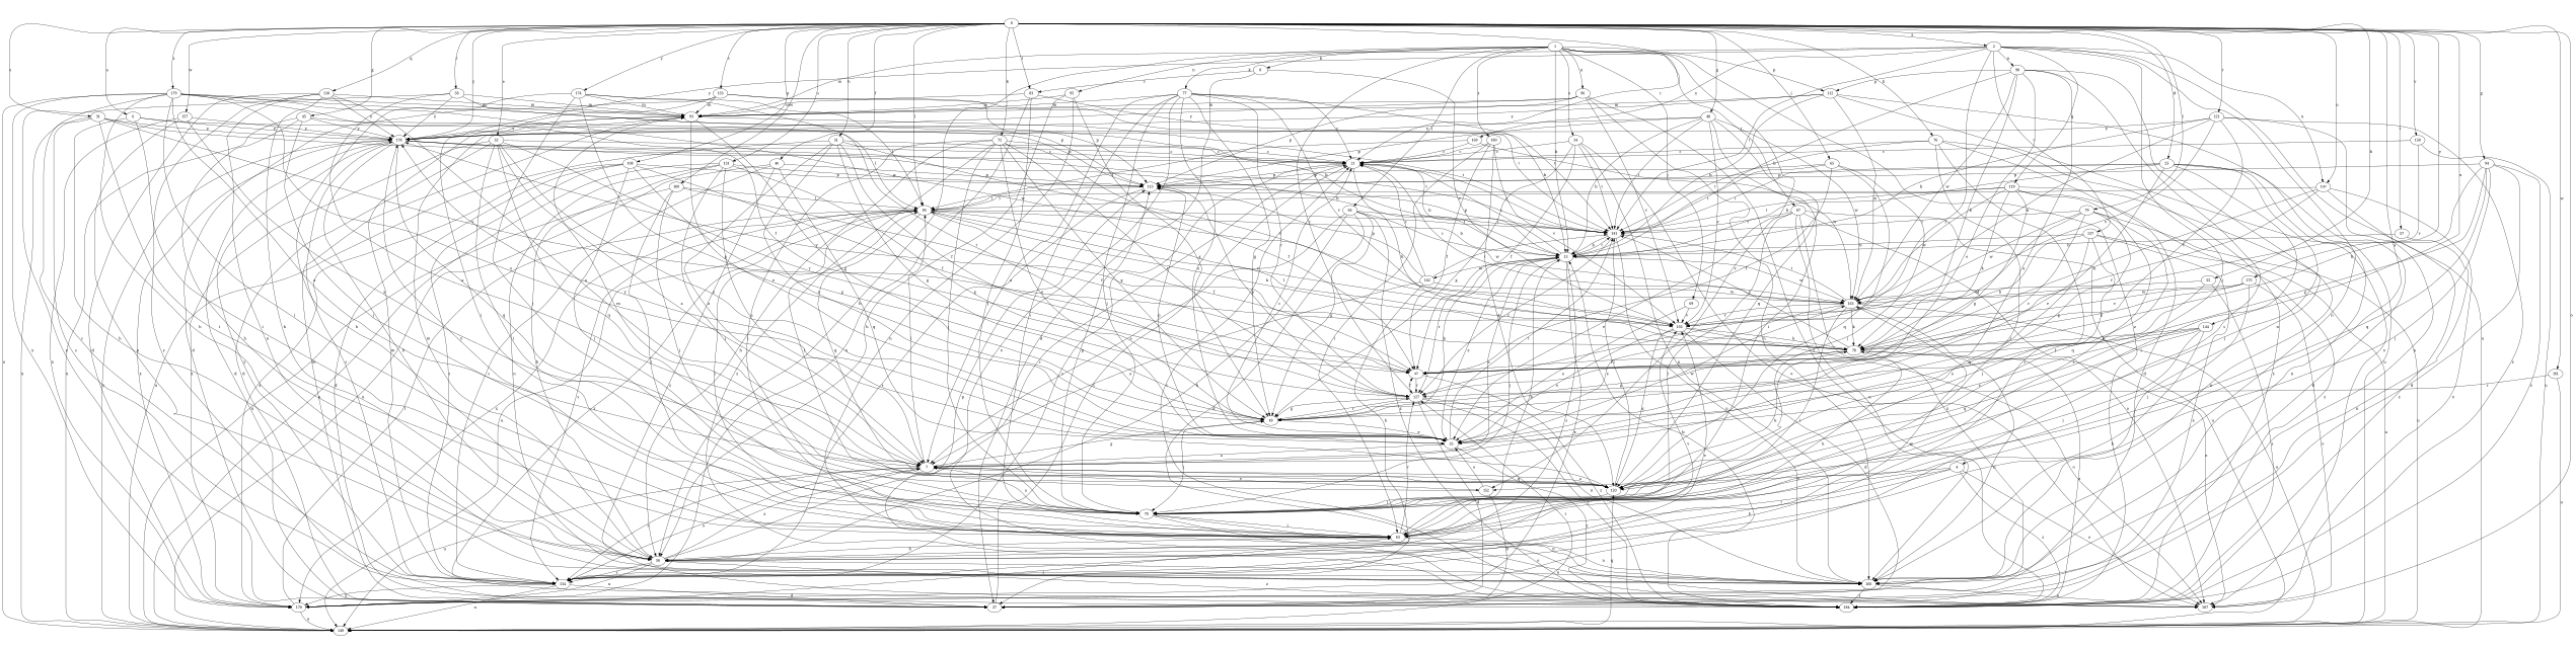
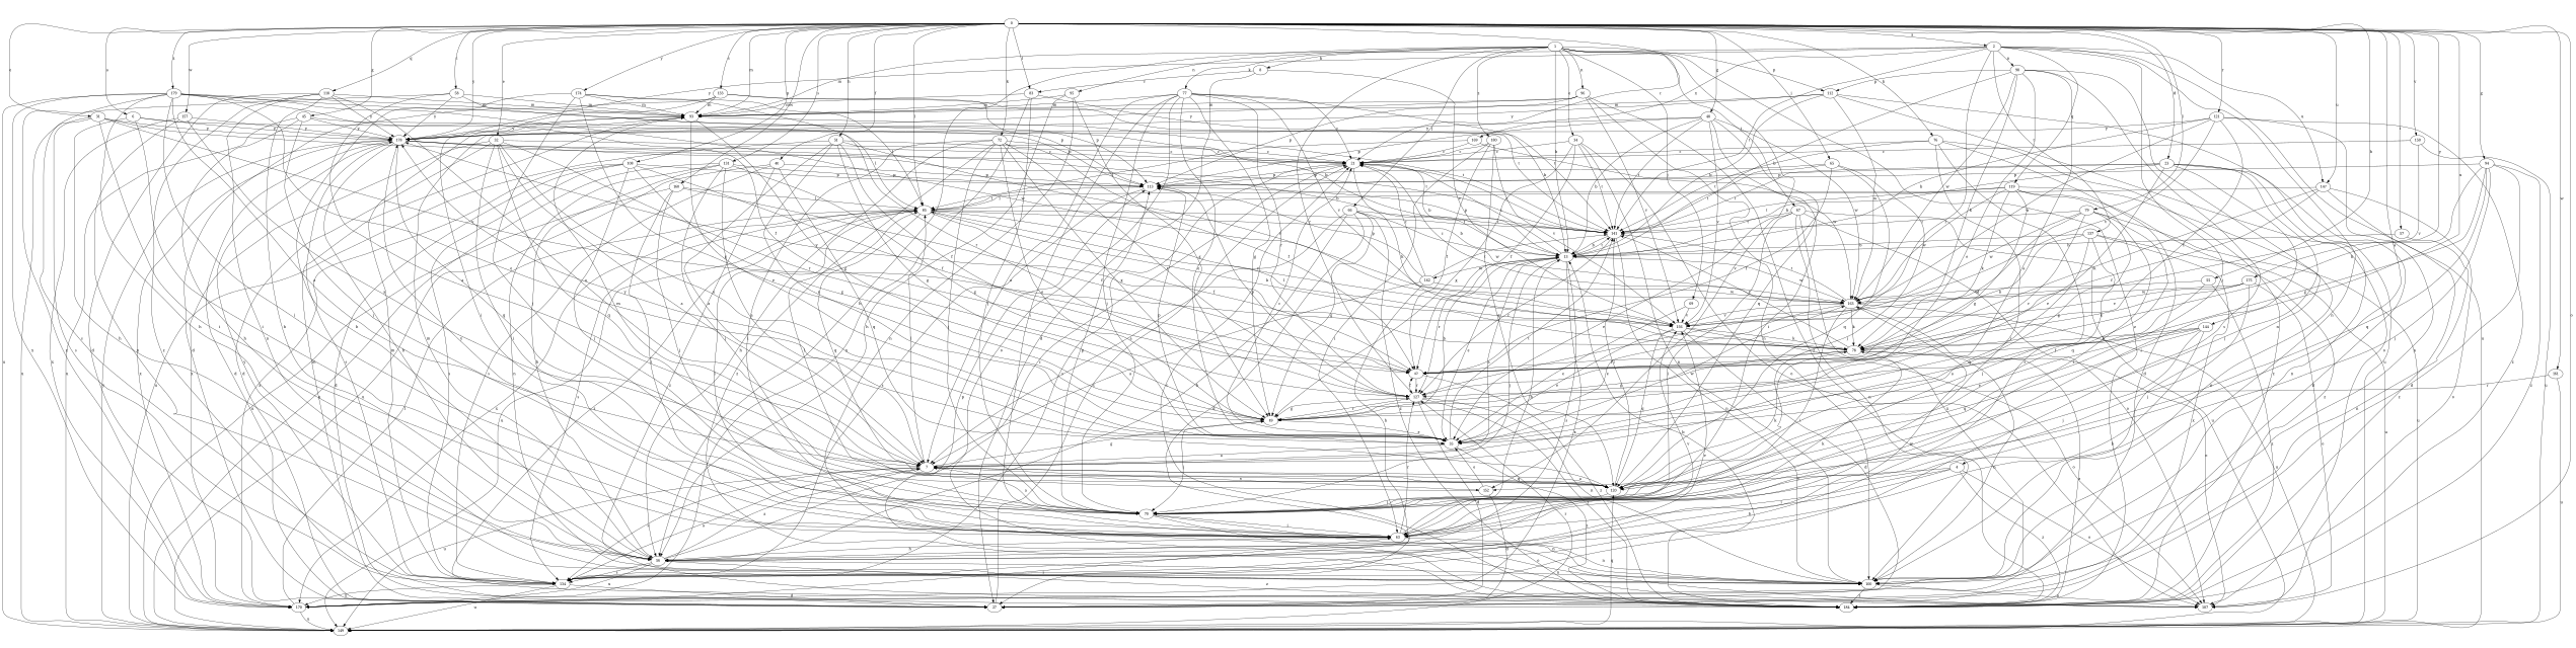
  strict digraph {
    fontname="Noto Serif"
    node [fontname="Noto Serif"]
    edge [fontname="Noto Serif"]
    0
    2
    4
    6
    21
    23
    31
    32
    40
    n10 [label=94]
    45
    48
    51
    55
    57
    58
    65
    72
    76
    79
    83
    85
    93
    107
    108
    118
    121
    131
    133
    144
    147
    150
    157
    160
    161
    174
    175
    178
    179
    127
    70
    98
    100
    119
    137
    141
    149
    169
    56
    152
    184
    63
    113
    13
    134
    78
    27
    35
    156
    7
    120
    170
    49
    163
    42
    112
    1
    8
    34
    66
    67
    69
    77
    95
    96
    180
    162
    0 -> 2 [label=a]
    0 -> 4 [label=a]
    0 -> 6 [label=a]
    0 -> 21 [label=c]
    0 -> 23 [label=d]
    0 -> 31 [label=e]
    0 -> 32 [label=e]
    0 -> 40 [label=f]
    0 -> n10 [label=g]
    0 -> 45 [label=g]
    0 -> 48 [label=g]
    0 -> 51 [label=h]
    0 -> 55 [label=h]
    0 -> 57 [label=i]
    0 -> 58 [label=i]
    0 -> 65 [label=j]
    0 -> 72 [label=k]
    0 -> 76 [label=k]
    0 -> 79 [label=l]
    0 -> 83 [label=l]
    0 -> 85 [label=l]
+   0 -> 93 [label=m]
    0 -> 107 [label=o]
    0 -> 108 [label=p]
    0 -> 118 [label=q]
    0 -> 121 [label=r]
    0 -> 131 [label=s]
    0 -> 133 [label=s]
    0 -> 144 [label=u]
    0 -> 147 [label=u]
    0 -> 150 [label=v]
    0 -> 157 [label=w]
    0 -> 160 [label=w]
    0 -> 161 [label=w]
    0 -> 174 [label=y]
    0 -> 175 [label=y]
    0 -> 178 [label=y]
    0 -> 179 [label=z]
    2 -> 93 [label=m]
    2 -> 147 [label=u]
    2 -> 178 [label=y]
    2 -> 127 [label=r]
    2 -> 70 [label=j]
    2 -> 98 [label=n]
    2 -> 100 [label=n]
    2 -> 119 [label=q]
    2 -> 137 [label=t]
    2 -> 141 [label=t]
    2 -> 149 [label=u]
    2 -> 169 [label=x]
    4 -> 107 [label=o]
    4 -> 56 [label=h]
    4 -> 152 [label=v]
    4 -> 184 [label=z]
    4 -> 63 [label=i]
    6 -> 178 [label=y]
    6 -> 56 [label=h]
    6 -> 63 [label=i]
    6 -> 113 [label=p]
    21 -> 113 [label=p]
    21 -> 13 [label=b]
    21 -> 134 [label=s]
    21 -> 78 [label=k]
    23 -> 70 [label=j]
    23 -> 100 [label=n]
    23 -> 141 [label=t]
    23 -> 63 [label=i]
    23 -> 113 [label=p]
    23 -> 13 [label=b]
    23 -> 27 [label=d]
    23 -> 35 [label=e]
    31 -> 21 [label=c]
    31 -> 178 [label=y]
    31 -> 149 [label=u]
    31 -> 63 [label=i]
    31 -> 134 [label=s]
    31 -> 156 [label=v]
    32 -> 21 [label=c]
    32 -> 127 [label=r]
    32 -> 63 [label=i]
    32 -> 27 [label=d]
    32 -> 35 [label=e]
    32 -> 7 [label=a]
    32 -> 120 [label=q]
    32 -> 170 [label=x]
    40 -> 149 [label=u]
    40 -> 184 [label=z]
    40 -> 113 [label=p]
    40 -> 134 [label=s]
    40 -> 120 [label=q]
    n10 -> 70 [label=j]
    n10 -> 184 [label=z]
    n10 -> 113 [label=p]
    n10 -> 78 [label=k]
    n10 -> 27 [label=d]
    n10 -> 120 [label=q]
    n10 -> 49 [label=g]
    45 -> 85 [label=l]
    45 -> 178 [label=y]
    45 -> 70 [label=j]
    45 -> 149 [label=u]
    45 -> 56 [label=h]
    48 -> 178 [label=y]
    48 -> 141 [label=t]
    48 -> 63 [label=i]
    48 -> 113 [label=p]
    48 -> 13 [label=b]
    48 -> 156 [label=v]
    48 -> 120 [label=q]
    48 -> 163 [label=w]
    51 -> 21 [label=c]
    51 -> 149 [label=u]
    51 -> 35 [label=e]
    51 -> 156 [label=v]
    51 -> 7 [label=a]
    51 -> 49 [label=g]
    51 -> 42 [label=f]
    55 -> 184 [label=z]
    55 -> 7 [label=a]
    55 -> 163 [label=w]
    57 -> 100 [label=n]
    57 -> 13 [label=b]
    58 -> 93 [label=m]
    58 -> 178 [label=y]
    58 -> 113 [label=p]
    58 -> 7 [label=a]
    58 -> 170 [label=x]
    65 -> 70 [label=j]
    65 -> 141 [label=t]
    65 -> 113 [label=p]
    65 -> 120 [label=q]
    65 -> 42 [label=f]
    72 -> 21 [label=c]
    72 -> 127 [label=r]
    72 -> 70 [label=j]
    72 -> 56 [label=h]
    72 -> 184 [label=z]
    72 -> 63 [label=i]
    72 -> 35 [label=e]
    72 -> 49 [label=g]
    72 -> 42 [label=f]
    76 -> 21 [label=c]
    76 -> 141 [label=t]
    76 -> 184 [label=z]
    76 -> 63 [label=i]
    76 -> 134 [label=s]
    76 -> 27 [label=d]
    79 -> 127 [label=r]
    79 -> 141 [label=t]
    79 -> 149 [label=u]
    79 -> 120 [label=q]
    79 -> 49 [label=g]
    79 -> 163 [label=w]
    79 -> 42 [label=f]
    83 -> 93 [label=m]
    83 -> 70 [label=j]
    83 -> 141 [label=t]
    83 -> 170 [label=x]
    85 -> 141 [label=t]
    85 -> 149 [label=u]
    85 -> 184 [label=z]
    85 -> 13 [label=b]
    85 -> 134 [label=s]
    85 -> 78 [label=k]
    85 -> 156 [label=v]
    85 -> 120 [label=q]
    85 -> 170 [label=x]
    85 -> 42 [label=f]
    93 -> 178 [label=y]
    93 -> 141 [label=t]
    93 -> 35 [label=e]
    93 -> 49 [label=g]
    107 -> 113 [label=p]
    108 -> 70 [label=j]
    108 -> 113 [label=p]
    108 -> 134 [label=s]
    108 -> 27 [label=d]
    108 -> 170 [label=x]
    108 -> 49 [label=g]
    108 -> 42 [label=f]
    118 -> 93 [label=m]
    118 -> 178 [label=y]
    118 -> 100 [label=n]
    118 -> 56 [label=h]
    118 -> 184 [label=z]
    118 -> 27 [label=d]
    118 -> 7 [label=a]
    121 -> 178 [label=y]
    121 -> 100 [label=n]
    121 -> 184 [label=z]
    121 -> 13 [label=b]
    121 -> 156 [label=v]
    121 -> 163 [label=w]
    121 -> 42 [label=f]
    131 -> 70 [label=j]
    131 -> 100 [label=n]
    131 -> 149 [label=u]
    131 -> 56 [label=h]
    131 -> 113 [label=p]
    131 -> 7 [label=a]
    131 -> 49 [label=g]
    133 -> 93 [label=m]
    133 -> 141 [label=t]
    133 -> 63 [label=i]
    133 -> 113 [label=p]
    133 -> 27 [label=d]
    144 -> 70 [label=j]
    144 -> 56 [label=h]
    144 -> 78 [label=k]
    144 -> 35 [label=e]
    144 -> 120 [label=q]
    144 -> 42 [label=f]
    147 -> 85 [label=l]
    147 -> 107 [label=o]
    147 -> 184 [label=z]
    147 -> 78 [label=k]
    147 -> 42 [label=f]
    150 -> 21 [label=c]
    150 -> 149 [label=u]
    150 -> 156 [label=v]
    157 -> 178 [label=y]
    157 -> 100 [label=n]
    157 -> 7 [label=a]
    157 -> 170 [label=x]
    160 -> 85 [label=l]
    160 -> 70 [label=j]
    160 -> 149 [label=u]
    160 -> 63 [label=i]
    160 -> 42 [label=f]
    161 -> 127 [label=r]
    161 -> 149 [label=u]
    174 -> 85 [label=l]
    174 -> 93 [label=m]
    174 -> 127 [label=r]
    174 -> 70 [label=j]
    174 -> 56 [label=h]
    174 -> 49 [label=g]
    175 -> 107 [label=o]
    175 -> 70 [label=j]
    175 -> 78 [label=k]
    175 -> 156 [label=v]
    175 -> 163 [label=w]
    178 -> 21 [label=c]
    178 -> 141 [label=t]
    178 -> 56 [label=h]
    178 -> 13 [label=b]
    178 -> 134 [label=s]
    178 -> 27 [label=d]
    178 -> 120 [label=q]
    178 -> 170 [label=x]
    179 -> 93 [label=m]
    179 -> 149 [label=u]
    179 -> 56 [label=h]
    179 -> 63 [label=i]
    179 -> 13 [label=b]
    179 -> 134 [label=s]
    179 -> 35 [label=e]
    179 -> 7 [label=a]
    179 -> 170 [label=x]
    179 -> 163 [label=w]
    179 -> 42 [label=f]
    127 -> 100 [label=n]
    127 -> 184 [label=z]
    127 -> 113 [label=p]
    127 -> 27 [label=d]
    127 -> 49 [label=g]
    127 -> 42 [label=f]
    70 -> 107 [label=o]
    70 -> 100 [label=n]
    70 -> 63 [label=i]
    70 -> 113 [label=p]
    70 -> 7 [label=a]
    98 -> 100 [label=n]
    98 -> 13 [label=b]
    98 -> 134 [label=s]
    98 -> 78 [label=k]
    98 -> 35 [label=e]
    98 -> 7 [label=a]
    98 -> 163 [label=w]
    98 -> 112 [label=p]
    100 -> 107 [label=o]
    100 -> 184 [label=z]
    119 -> 85 [label=l]
    119 -> 100 [label=n]
    119 -> 141 [label=t]
    119 -> 184 [label=z]
    119 -> 63 [label=i]
    119 -> 78 [label=k]
    119 -> 49 [label=g]
    119 -> 163 [label=w]
    137 -> 70 [label=j]
    137 -> 149 [label=u]
    137 -> 13 [label=b]
    137 -> 78 [label=k]
    137 -> 120 [label=q]
    137 -> 170 [label=x]
    141 -> 21 [label=c]
    141 -> 127 [label=r]
    141 -> 100 [label=n]
    141 -> 113 [label=p]
    141 -> 13 [label=b]
    149 -> 178 [label=y]
    149 -> 127 [label=r]
    149 -> 120 [label=q]
    169 -> 21 [label=c]
    169 -> 85 [label=l]
    169 -> 163 [label=w]
    56 -> 21 [label=c]
    56 -> 93 [label=m]
    56 -> 100 [label=n]
    56 -> 184 [label=z]
    56 -> 134 [label=s]
    56 -> 156 [label=v]
    56 -> 7 [label=a]
    56 -> 170 [label=x]
    152 -> 85 [label=l]
    152 -> 27 [label=d]
    152 -> 35 [label=e]
    184 -> 21 [label=c]
    184 -> 13 [label=b]
    63 -> 85 [label=l]
    63 -> 178 [label=y]
    63 -> 127 [label=r]
    63 -> 100 [label=n]
    63 -> 56 [label=h]
    63 -> 13 [label=b]
    63 -> 78 [label=k]
    113 -> 85 [label=l]
    113 -> 134 [label=s]
    13 -> 21 [label=c]
    13 -> 127 [label=r]
    13 -> 70 [label=j]
    13 -> 141 [label=t]
    13 -> 134 [label=s]
    13 -> 35 [label=e]
    13 -> 7 [label=a]
    13 -> 170 [label=x]
    13 -> 163 [label=w]
    13 -> 162 [label=w]
    134 -> 93 [label=m]
    134 -> 178 [label=y]
    134 -> 149 [label=u]
    134 -> 27 [label=d]
    134 -> 156 [label=v]
    134 -> 7 [label=a]
    134 -> 170 [label=x]
    134 -> 163 [label=w]
    78 -> 85 [label=l]
    78 -> 178 [label=y]
    78 -> 100 [label=n]
    78 -> 141 [label=t]
    78 -> 184 [label=z]
    78 -> 49 [label=g]
    78 -> 42 [label=f]
    27 -> 21 [label=c]
    27 -> 93 [label=m]
    35 -> 21 [label=c]
    35 -> 178 [label=y]
    35 -> 141 [label=t]
    35 -> 184 [label=z]
    35 -> 113 [label=p]
    35 -> 7 [label=a]
    35 -> 163 [label=w]
    156 -> 107 [label=o]
    156 -> 78 [label=k]
    156 -> 27 [label=d]
    156 -> 35 [label=e]
    156 -> 120 [label=q]
    7 -> 85 [label=l]
    7 -> 149 [label=u]
    7 -> 152 [label=v]
    7 -> 134 [label=s]
    7 -> 120 [label=q]
    7 -> 49 [label=g]
    120 -> 93 [label=m]
    120 -> 70 [label=j]
    120 -> 141 [label=t]
    120 -> 78 [label=k]
    120 -> 7 [label=a]
    170 -> 85 [label=l]
    170 -> 149 [label=u]
    170 -> 63 [label=i]
    49 -> 127 [label=r]
    49 -> 70 [label=j]
    49 -> 13 [label=b]
    49 -> 35 [label=e]
    163 -> 21 [label=c]
    163 -> 107 [label=o]
    163 -> 141 [label=t]
    163 -> 149 [label=u]
    163 -> 63 [label=i]
    163 -> 78 [label=k]
    163 -> 35 [label=e]
    163 -> 156 [label=v]
    42 -> 127 [label=r]
    42 -> 184 [label=z]
    112 -> 93 [label=m]
    112 -> 107 [label=o]
    112 -> 178 [label=y]
    112 -> 149 [label=u]
    112 -> 13 [label=b]
    112 -> 163 [label=w]
    1 -> 127 [label=r]
    1 -> 56 [label=h]
    1 -> 152 [label=v]
    1 -> 184 [label=z]
    1 -> 13 [label=b]
    1 -> 112 [label=p]
    1 -> 8 [label=b]
    1 -> 34 [label=e]
    1 -> 66 [label=j]
    1 -> 67 [label=j]
    1 -> 69 [label=j]
    1 -> 77 [label=k]
    1 -> 95 [label=n]
    1 -> 96 [label=n]
    1 -> 180 [label=z]
    8 -> 83 [label=r]
    8 -> 27 [label=d]
    8 -> 156 [label=v]
    34 -> 21 [label=c]
    34 -> 107 [label=o]
    34 -> 100 [label=n]
    34 -> 141 [label=t]
    34 -> 49 [label=g]
    34 -> 42 [label=f]
    66 -> 141 [label=t]
    66 -> 56 [label=h]
    66 -> 184 [label=z]
    66 -> 27 [label=d]
    66 -> 7 [label=a]
    66 -> 49 [label=g]
    66 -> 163 [label=w]
    67 -> 107 [label=o]
    67 -> 100 [label=n]
    67 -> 141 [label=t]
    67 -> 149 [label=u]
    67 -> 63 [label=i]
    67 -> 35 [label=e]
    67 -> 170 [label=x]
    69 -> 35 [label=e]
    69 -> 156 [label=v]
    77 -> 21 [label=c]
    77 -> 93 [label=m]
    77 -> 107 [label=o]
    77 -> 127 [label=r]
    77 -> 70 [label=j]
    77 -> 63 [label=i]
    77 -> 13 [label=b]
    77 -> 35 [label=e]
    77 -> 156 [label=v]
    77 -> 7 [label=a]
    77 -> 49 [label=g]
    95 -> 93 [label=m]
    95 -> 100 [label=n]
    95 -> 56 [label=h]
    95 -> 49 [label=g]
    96 -> 93 [label=m]
    96 -> 178 [label=y]
    96 -> 100 [label=n]
    96 -> 184 [label=z]
    96 -> 113 [label=p]
    96 -> 156 [label=v]
    180 -> 21 [label=c]
    180 -> 63 [label=i]
    180 -> 156 [label=v]
    180 -> 120 [label=q]
    180 -> 42 [label=f]
    162 -> 21 [label=c]
    162 -> 141 [label=t]
    162 -> 56 [label=h]
    162 -> 113 [label=p]
    162 -> 7 [label=a]
    162 -> 163 [label=w]
  }
